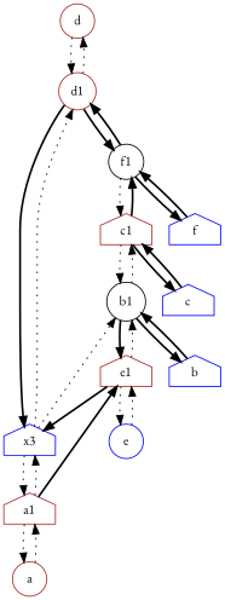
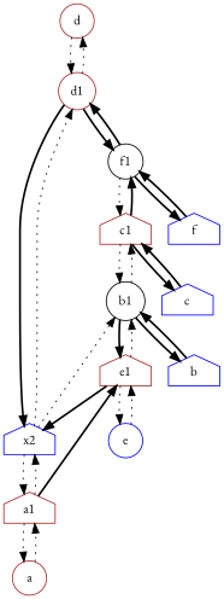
  digraph {
    fontname="EB Garamond"
    node [color=brown fontname="EB Garamond" shape=house]
    edge [fontname="EB Garamond" style=dotted]
    d [shape=circle]
    d1 [shape=circle]
-   x2 [color=blue label=x3]
+   x2 [color=blue]
    f1 [color=black shape=circle]
    a [shape=circle]
    a1
    e1
    b1 [color=black shape=circle]
    c1
    b [color=blue]
    c [color=blue]
    e [color=blue shape=circle]
    f [color=blue]
    d -> d1
    d1 -> d
    d1 -> x2 [style=bold]
    d1 -> f1 [style=bold]
    x2 -> d1
    x2 -> a1
    x2 -> b1
    f1 -> d1 [style=bold]
    f1 -> c1
    f1 -> f [style=bold]
    a -> a1
    a1 -> x2
    a1 -> a
    a1 -> e1 [style=bold]
    e1 -> x2 [style=bold]
    e1 -> b1
    e1 -> e
    b1 -> e1 [style=bold]
    b1 -> c1
    b1 -> b [style=bold]
    c1 -> f1 [style=bold]
    c1 -> b1
    c1 -> c [style=bold]
    b -> b1 [style=bold]
    c -> c1 [style=bold]
    e -> e1
    f -> f1 [style=bold]
  }
